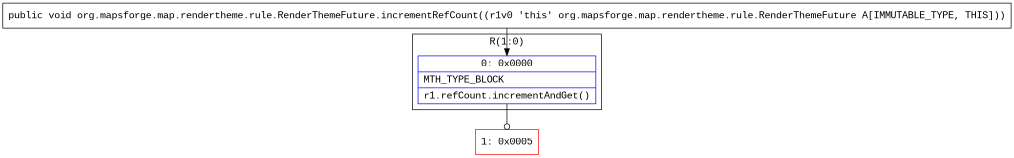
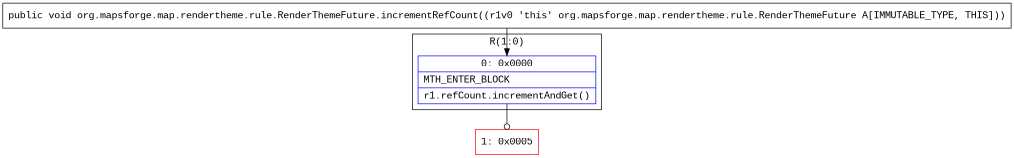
  digraph {
    fontname="Liberation Mono"
    node [shape=record fontname="Liberation Mono"]
    edge [fontname="Liberation Mono"]
-   n1 [color=blue label="{0\:\ 0x0000|MTH_TYPE_BLOCK\l|r1.refCount.incrementAndGet()\l}"]
+   n1 [color=blue label="{0\:\ 0x0000|MTH_ENTER_BLOCK\l|r1.refCount.incrementAndGet()\l}"]
    n2 [color=red label="{1\:\ 0x0005}"]
    n3 [label="{public void org.mapsforge.map.rendertheme.rule.RenderThemeFuture.incrementRefCount((r1v0 'this' org.mapsforge.map.rendertheme.rule.RenderThemeFuture A[IMMUTABLE_TYPE, THIS])) }"]
    subgraph cluster_1 {
      label="R(1:0)"
      n1
    }
    n1 -> n2 [arrowhead=odot]
    n3 -> n1 [arrowhead=normal]
  }
